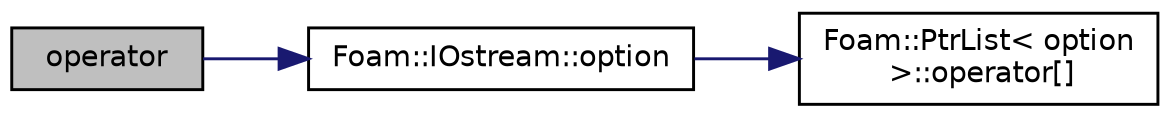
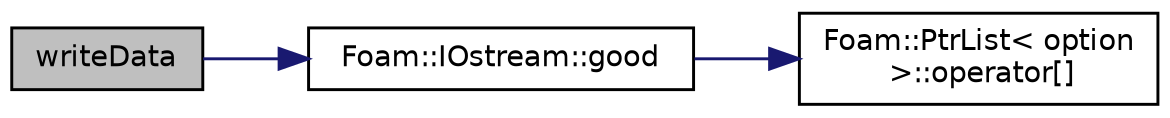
  digraph {
    fontname="DejaVu Sans"
    rankdir=LR
    node [color=black fontname="DejaVu Sans" fontsize=10 shape=record]
    edge [color=midnightblue fontname="DejaVu Sans" fontsize=10 labelfontname=FreeSans labelfontsize=10 style=solid]
-   n1 [fillcolor=grey75 fontcolor=black height=0.2 label=operator style=filled width=0.4]
-   n2 [height=0.2 label="Foam::IOstream::option" width=0.4]
+   n1 [fillcolor=grey75 fontcolor=black height=0.2 label=writeData style=filled width=0.4]
+   n2 [height=0.2 label="Foam::IOstream::good" width=0.4]
    n3 [height=0.2 label="Foam::PtrList\< option\l \>::operator[]" width=0.4]
    n1 -> n2
    n2 -> n3
  }
